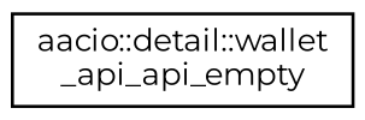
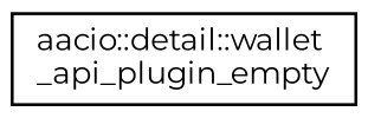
  digraph {
    rankdir=LR
    fontname=Montserrat
-   n1 [color=black fillcolor=white fontname=Montserrat fontsize=10 height=0.2 label="aacio::detail::wallet\l_api_api_empty" shape=record style=filled width=0.4]
+   n1 [color=black fillcolor=white fontname=Montserrat fontsize=10 height=0.2 label="aacio::detail::wallet\l_api_plugin_empty" shape=record style=filled width=0.4]
  }
